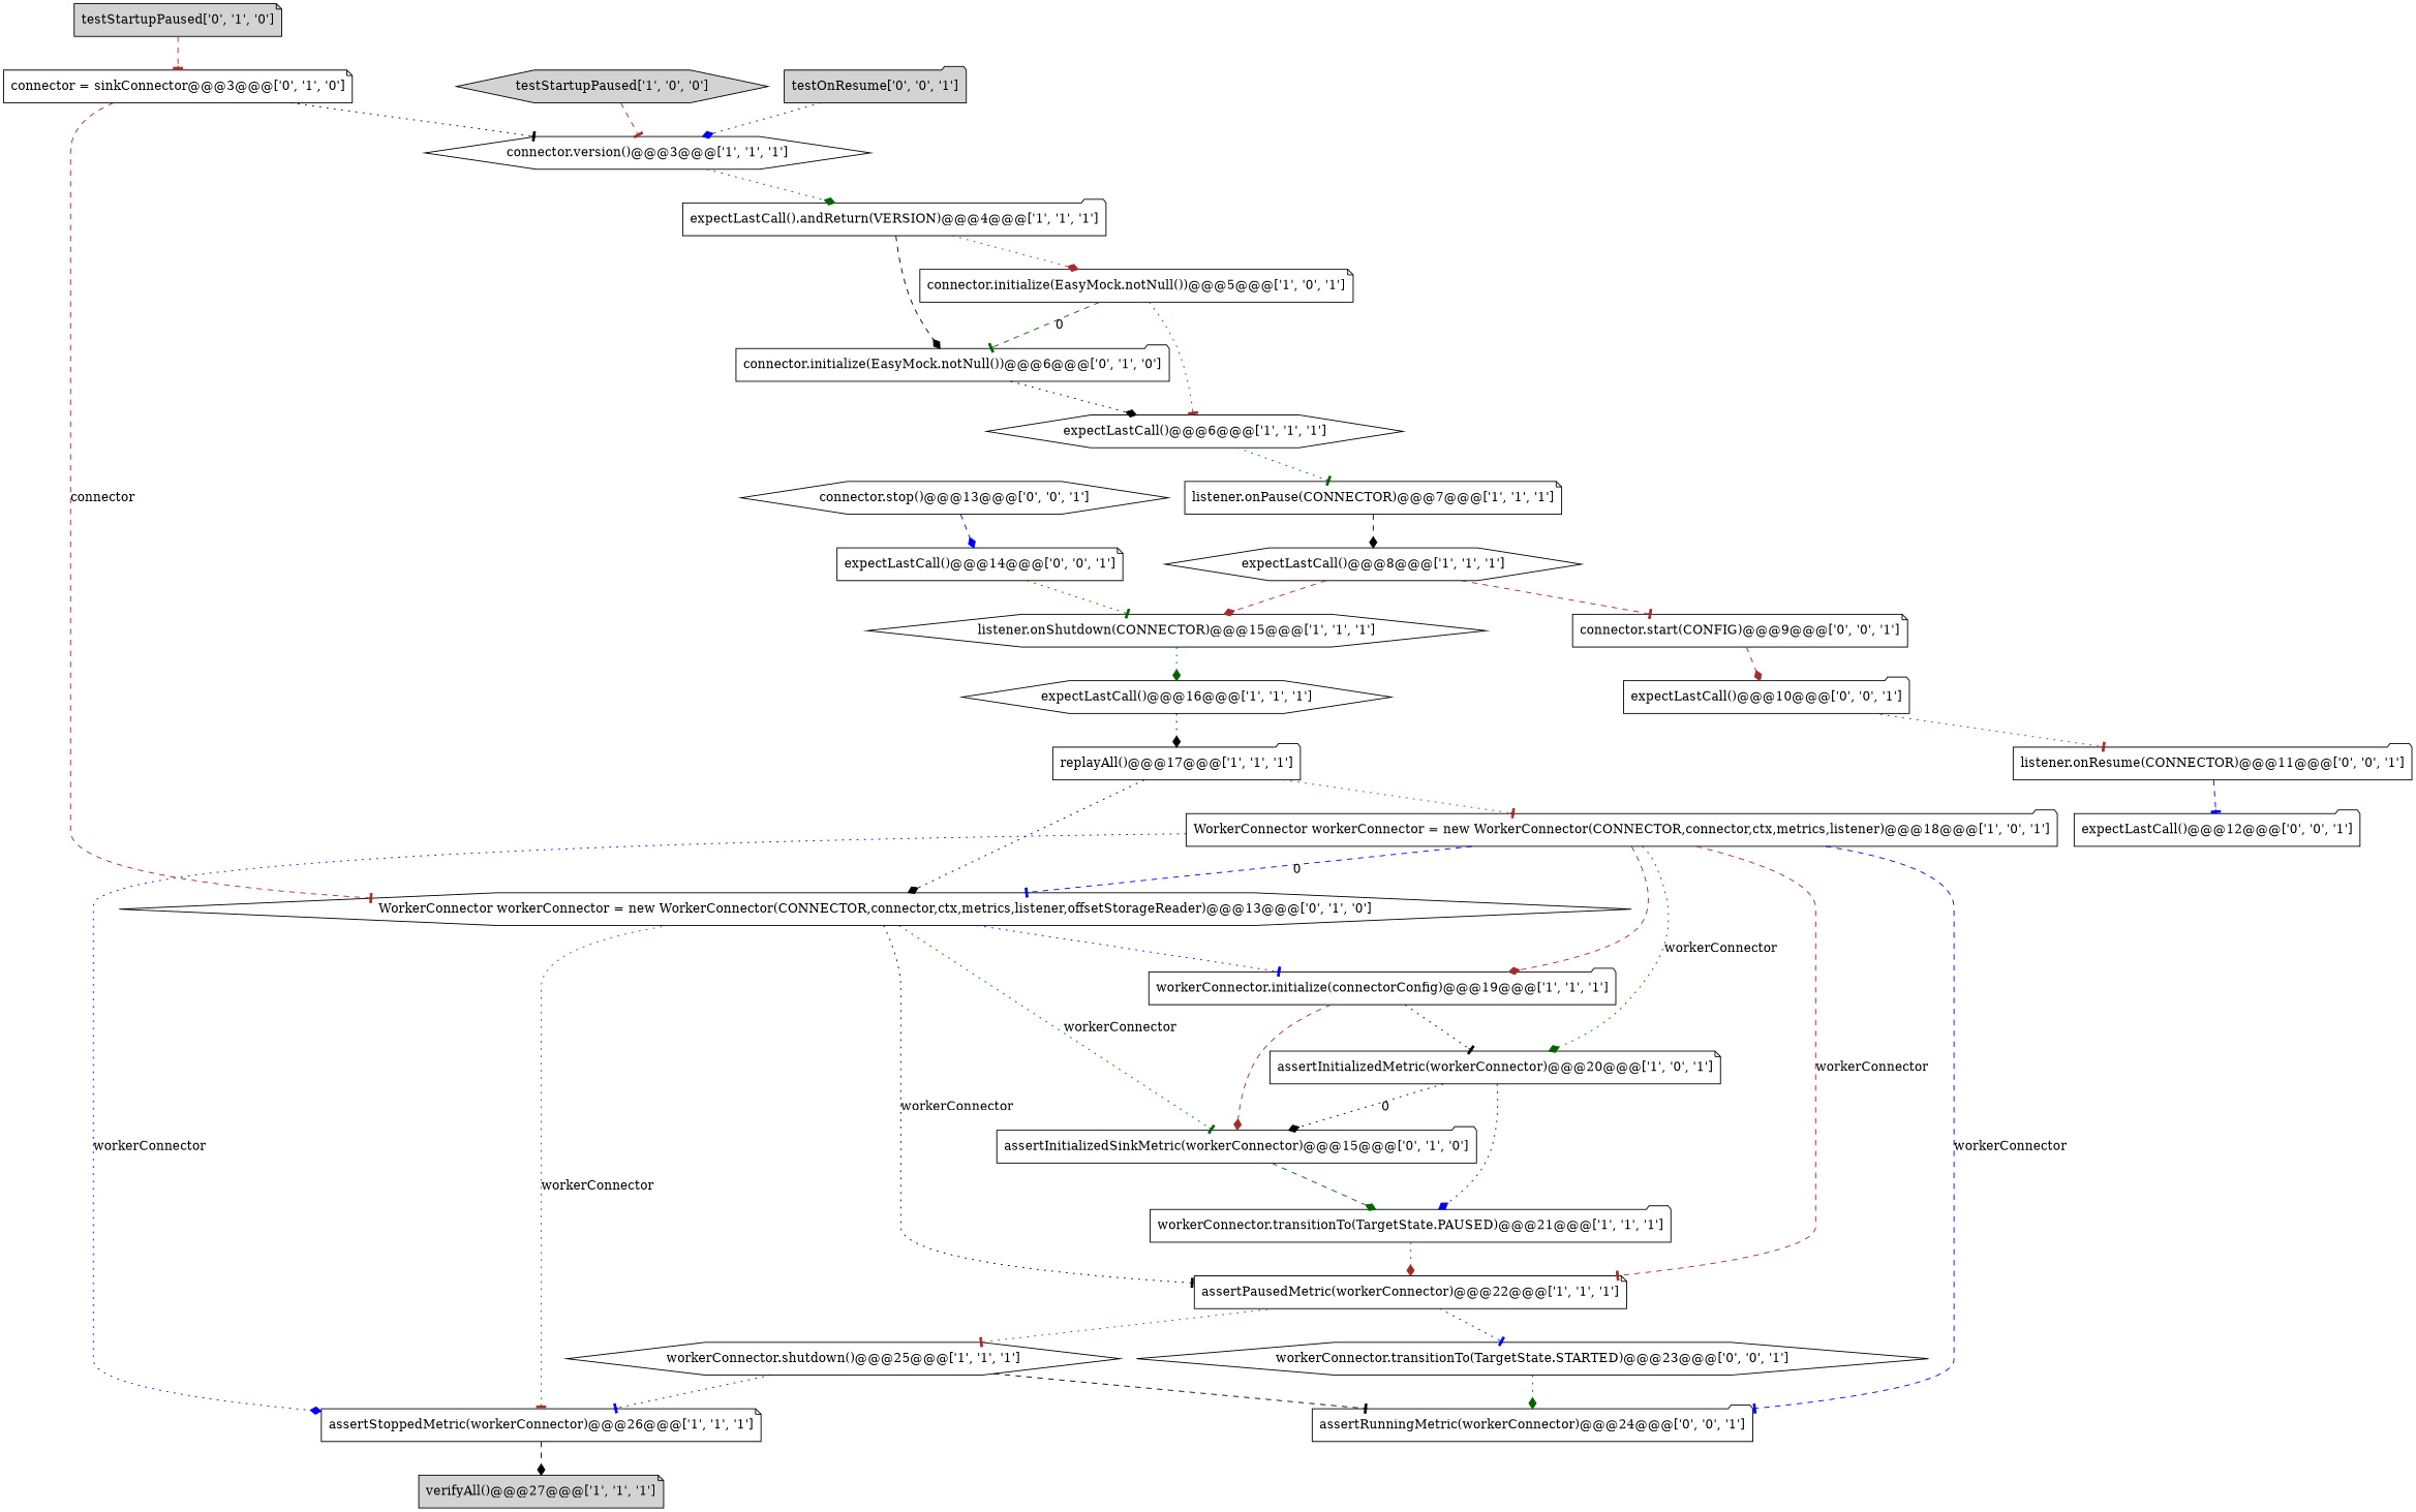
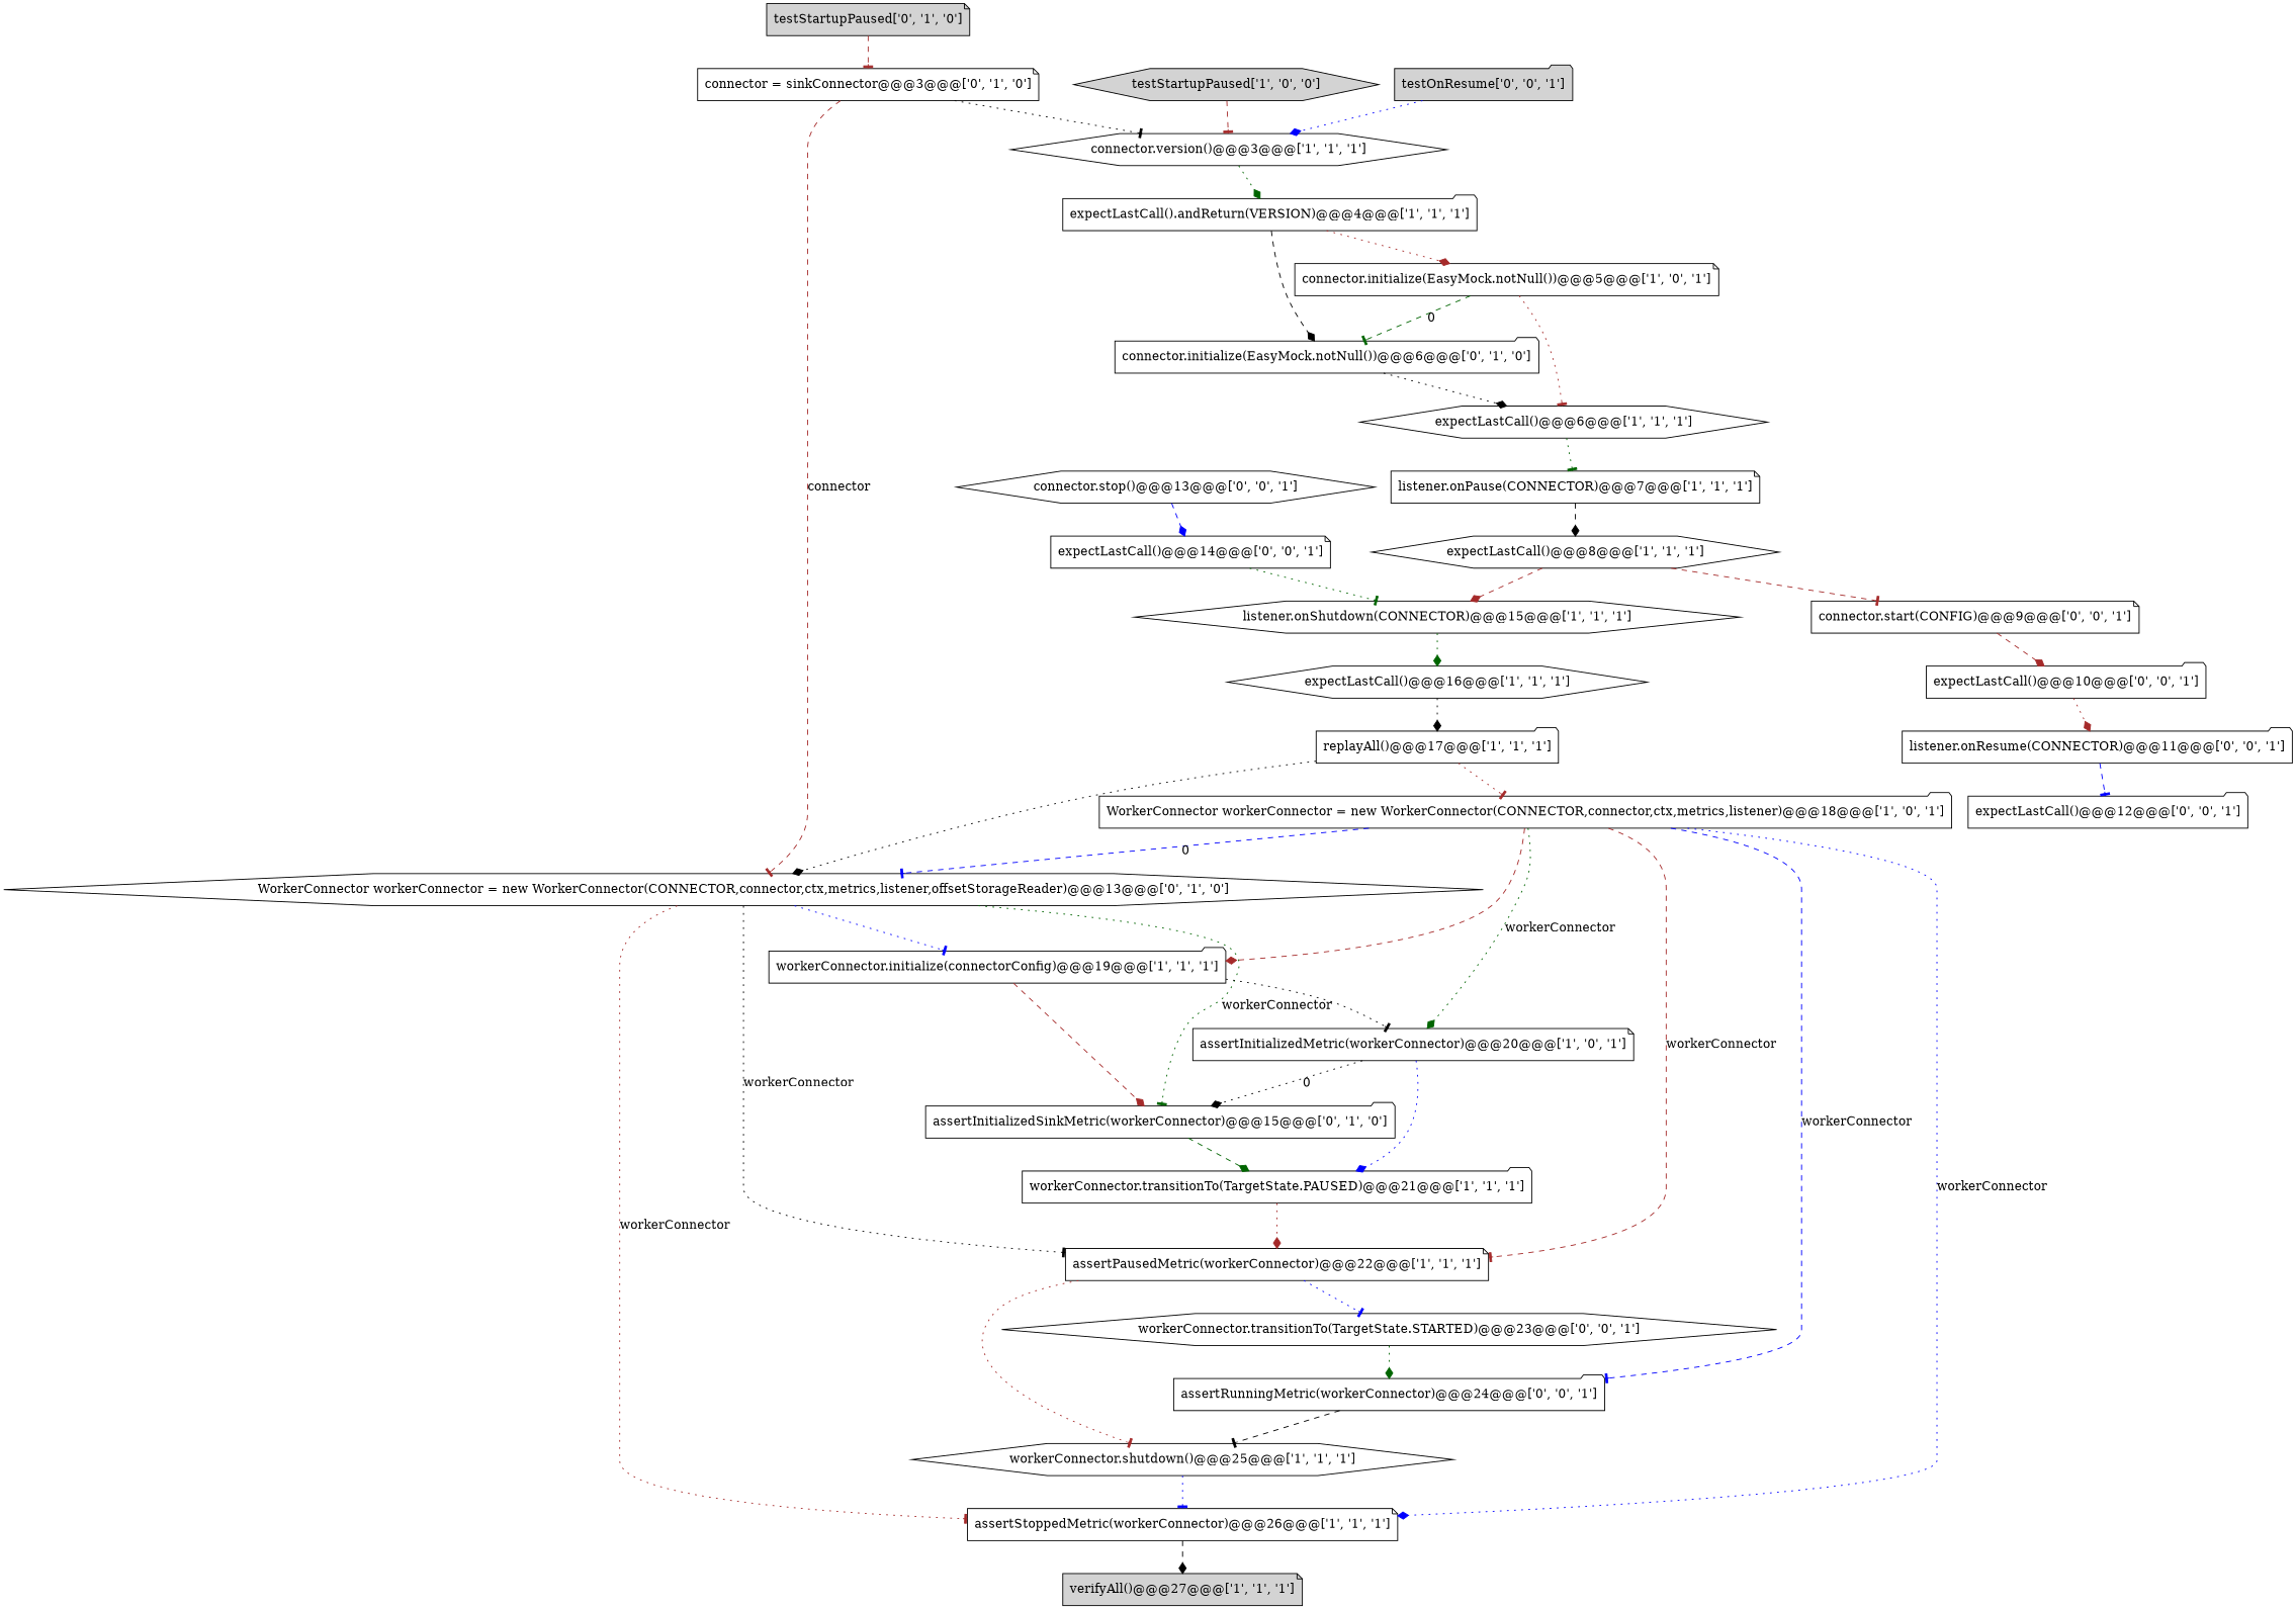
  digraph {
    node [fillcolor=white shape=folder style=filled]
    edge [arrowhead=tee color=brown style=dotted]
    n1 [label="workerConnector.transitionTo(TargetState.PAUSED)@@@21@@@['1', '1', '1']"]
    n2 [label="assertPausedMetric(workerConnector)@@@22@@@['1', '1', '1']" shape=note]
    n3 [label="workerConnector.shutdown()@@@25@@@['1', '1', '1']" shape=hexagon]
    n4 [label="workerConnector.transitionTo(TargetState.STARTED)@@@23@@@['0', '0', '1']" shape=hexagon]
    n5 [label="expectLastCall()@@@16@@@['1', '1', '1']" shape=hexagon]
    n6 [label="replayAll()@@@17@@@['1', '1', '1']"]
    n7 [label="WorkerConnector workerConnector = new WorkerConnector(CONNECTOR,connector,ctx,metrics,listener)@@@18@@@['1', '0', '1']"]
    n8 [label="WorkerConnector workerConnector = new WorkerConnector(CONNECTOR,connector,ctx,metrics,listener,offsetStorageReader)@@@13@@@['0', '1', '0']" shape=hexagon]
    n9 [label="workerConnector.initialize(connectorConfig)@@@19@@@['1', '1', '1']"]
    n10 [label="assertInitializedMetric(workerConnector)@@@20@@@['1', '0', '1']" shape=note]
    n11 [label="assertInitializedSinkMetric(workerConnector)@@@15@@@['0', '1', '0']"]
    n12 [label="expectLastCall()@@@12@@@['0', '0', '1']"]
    n13 [label="connector.stop()@@@13@@@['0', '0', '1']" shape=hexagon]
    n14 [label="expectLastCall()@@@14@@@['0', '0', '1']" shape=note]
    n15 [fillcolor=lightgray label="verifyAll()@@@27@@@['1', '1', '1']" shape=note]
    n16 [label="listener.onShutdown(CONNECTOR)@@@15@@@['1', '1', '1']" shape=hexagon]
    n17 [label="assertRunningMetric(workerConnector)@@@24@@@['0', '0', '1']"]
    n18 [label="assertStoppedMetric(workerConnector)@@@26@@@['1', '1', '1']" shape=note]
    n19 [label="expectLastCall()@@@10@@@['0', '0', '1']"]
    n20 [label="listener.onResume(CONNECTOR)@@@11@@@['0', '0', '1']"]
    n21 [fillcolor=lightgray label="testOnResume['0', '0', '1']"]
    n22 [label="connector.version()@@@3@@@['1', '1', '1']" shape=hexagon]
    n23 [label="expectLastCall().andReturn(VERSION)@@@4@@@['1', '1', '1']"]
    n24 [label="listener.onPause(CONNECTOR)@@@7@@@['1', '1', '1']" shape=note]
    n25 [label="expectLastCall()@@@8@@@['1', '1', '1']" shape=hexagon]
    n26 [label="connector.start(CONFIG)@@@9@@@['0', '0', '1']" shape=note]
    n27 [label="connector.initialize(EasyMock.notNull())@@@6@@@['0', '1', '0']"]
    n28 [label="expectLastCall()@@@6@@@['1', '1', '1']" shape=hexagon]
    n29 [label="connector.initialize(EasyMock.notNull())@@@5@@@['1', '0', '1']" shape=note]
    n30 [label="connector = sinkConnector@@@3@@@['0', '1', '0']" shape=note]
    n31 [fillcolor=lightgray label="testStartupPaused['1', '0', '0']" shape=hexagon]
    n32 [fillcolor=lightgray label="testStartupPaused['0', '1', '0']" shape=note]
    n1 -> n2 [arrowhead=diamond]
    n2 -> n3
    n2 -> n4 [color=blue]
    n3 -> n18 [color=blue]
    n4 -> n17 [arrowhead=diamond color=darkgreen]
    n5 -> n6 [arrowhead=diamond color=black]
    n6 -> n7
    n6 -> n8 [arrowhead=diamond color=black]
    n7 -> n2 [label=workerConnector style=dashed]
    n7 -> n8 [color=blue label=0 style=dashed]
    n7 -> n9 [arrowhead=diamond style=dashed]
    n7 -> n10 [arrowhead=diamond color=darkgreen label=workerConnector]
    n7 -> n17 [color=blue label=workerConnector style=dashed]
    n7 -> n18 [arrowhead=diamond color=blue label=workerConnector]
    n8 -> n2 [color=black label=workerConnector]
    n8 -> n9 [color=blue]
    n8 -> n11 [color=darkgreen label=workerConnector]
    n8 -> n18 [label=workerConnector]
    n9 -> n10 [color=black]
    n9 -> n11 [arrowhead=diamond style=dashed]
    n10 -> n1 [arrowhead=diamond color=blue]
    n10 -> n11 [arrowhead=diamond color=black label=0]
    n11 -> n1 [arrowhead=diamond color=darkgreen style=dashed]
    n13 -> n14 [arrowhead=diamond color=blue style=dashed]
    n14 -> n16 [color=darkgreen]
    n16 -> n5 [arrowhead=diamond color=darkgreen]
-   n3 -> n17 [color=black style=dashed]
+   n17 -> n3 [color=black style=dashed]
    n18 -> n15 [arrowhead=diamond color=black style=dashed]
-   n19 -> n20
+   n19 -> n20 [arrowhead=diamond]
    n20 -> n12 [color=blue style=dashed]
    n21 -> n22 [arrowhead=diamond color=blue]
    n22 -> n23 [arrowhead=diamond color=darkgreen]
    n23 -> n27 [arrowhead=diamond color=black style=dashed]
    n23 -> n29 [arrowhead=diamond]
    n24 -> n25 [arrowhead=diamond color=black style=dashed]
    n25 -> n16 [arrowhead=diamond style=dashed]
    n25 -> n26 [style=dashed]
    n26 -> n19 [arrowhead=diamond style=dashed]
    n27 -> n28 [arrowhead=diamond color=black]
    n28 -> n24 [color=darkgreen]
    n29 -> n27 [color=darkgreen label=0 style=dashed]
    n29 -> n28
    n30 -> n8 [label=connector style=dashed]
    n30 -> n22 [color=black]
    n31 -> n22 [style=dashed]
    n32 -> n30 [style=dashed]
  }
